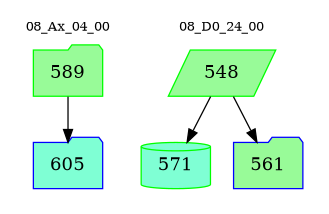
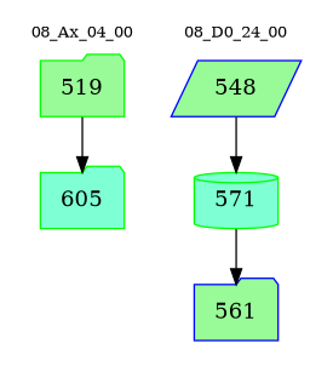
  digraph {
    node [color=green fillcolor=palegreen shape=folder style=filled]
    edge [color=black]
-   n1 [label=589]
-   n2 [color=blue fillcolor=aquamarine label=605]
-   n3 [label=548 shape=parallelogram]
+   n1 [label=519]
+   n2 [fillcolor=aquamarine label=605]
+   n3 [color=blue label=548 shape=parallelogram]
    n4 [fillcolor=aquamarine label=571 shape=cylinder]
    n5 [color=blue label=561]
    subgraph cluster_1 {
      color=white
      fontsize=10
      label="08_Ax_04_00"
      n1
      n2
    }
    subgraph cluster_2 {
      color=white
      fontsize=10
      label="08_D0_24_00"
      n3
      n4
      n5
    }
    n1 -> n2
    n3 -> n4
-   n3 -> n5
+   n4 -> n5
  }
